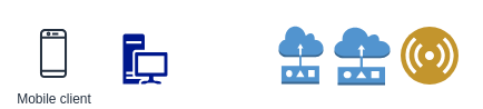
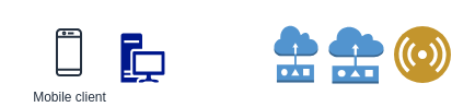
  <mxCell id="0" />
  <mxCell id="1" parent="0" />
- <mxCell id="2" value="Mobile client" style="outlineConnect=0;fontColor=#232F3E;gradientColor=none;strokeColor=#232F3E;fillColor=#ffffff;dashed=0;verticalLabelPosition=bottom;verticalAlign=top;align=center;html=1;fontSize=12;fontStyle=0;aspect=fixed;shape=mxgraph.aws4.resourceIcon;resIcon=mxgraph.aws4.mobile_client;" vertex="1" parent="1"><mxGeometry x="20" y="20" width="55" height="55" as="geometry" /></mxCell>
+ <mxCell id="2" value="Mobile client" style="outlineConnect=0;fontColor=#232F3E;gradientColor=none;strokeColor=#232F3E;fillColor=#ffffff;dashed=0;verticalLabelPosition=bottom;verticalAlign=top;align=center;html=1;fontSize=12;fontStyle=0;aspect=fixed;shape=mxgraph.aws4.resourceIcon;resIcon=mxgraph.aws4.mobile_client;" vertex="1" parent="1"><mxGeometry x="35" y="20" width="55" height="55" as="geometry" /></mxCell>
  <mxCell id="3" value="" style="shadow=0;dashed=0;html=1;strokeColor=none;labelPosition=center;verticalLabelPosition=bottom;verticalAlign=top;align=center;shape=mxgraph.mscae.enterprise.workstation_client;fillColor=#00188D;" vertex="1" parent="1"><mxGeometry x="110" y="30" width="40" height="45" as="geometry" /></mxCell>
  <mxCell id="4" value="" style="outlineConnect=0;dashed=0;verticalLabelPosition=bottom;verticalAlign=top;align=center;html=1;shape=mxgraph.aws3.sensor;fillColor=#5294CF;gradientColor=none;" vertex="1" parent="1"><mxGeometry x="250" y="23" width="40" height="52" as="geometry" /></mxCell>
  <mxCell id="5" value="" style="outlineConnect=0;dashed=0;verticalLabelPosition=bottom;verticalAlign=top;align=center;html=1;shape=mxgraph.aws3.sensor;fillColor=#5294CF;gradientColor=none;" vertex="1" parent="1"><mxGeometry x="300" y="24" width="50" height="52" as="geometry" /></mxCell>
  <mxCell id="6" value="" style="aspect=fixed;perimeter=ellipsePerimeter;html=1;align=center;shadow=0;dashed=0;image;image=img/lib/ibm/users/sensor.svg;" vertex="1" parent="1"><mxGeometry x="360" y="24" width="52" height="52" as="geometry" /></mxCell>
